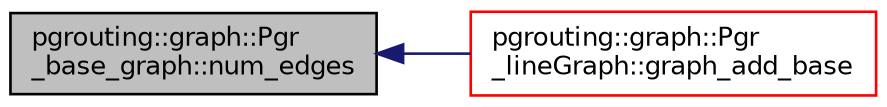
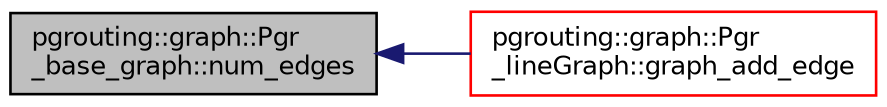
  digraph {
    rankdir=LR
    node [fontname=Helvetica fontsize=10 shape=record style=filled]
    n1 [color=black fillcolor=grey75 fontcolor=black height=0.2 label="pgrouting::graph::Pgr\l_base_graph::num_edges" width=0.4]
-   n2 [color=red fillcolor=white height=0.2 label="pgrouting::graph::Pgr\l_lineGraph::graph_add_base" width=0.4]
+   n2 [color=red fillcolor=white height=0.2 label="pgrouting::graph::Pgr\l_lineGraph::graph_add_edge" width=0.4]
    n1 -> n2 [color=midnightblue dir=back fontname=Helvetica fontsize=10 labelfontname=Helvetica labelfontsize=10 style=solid]
  }
